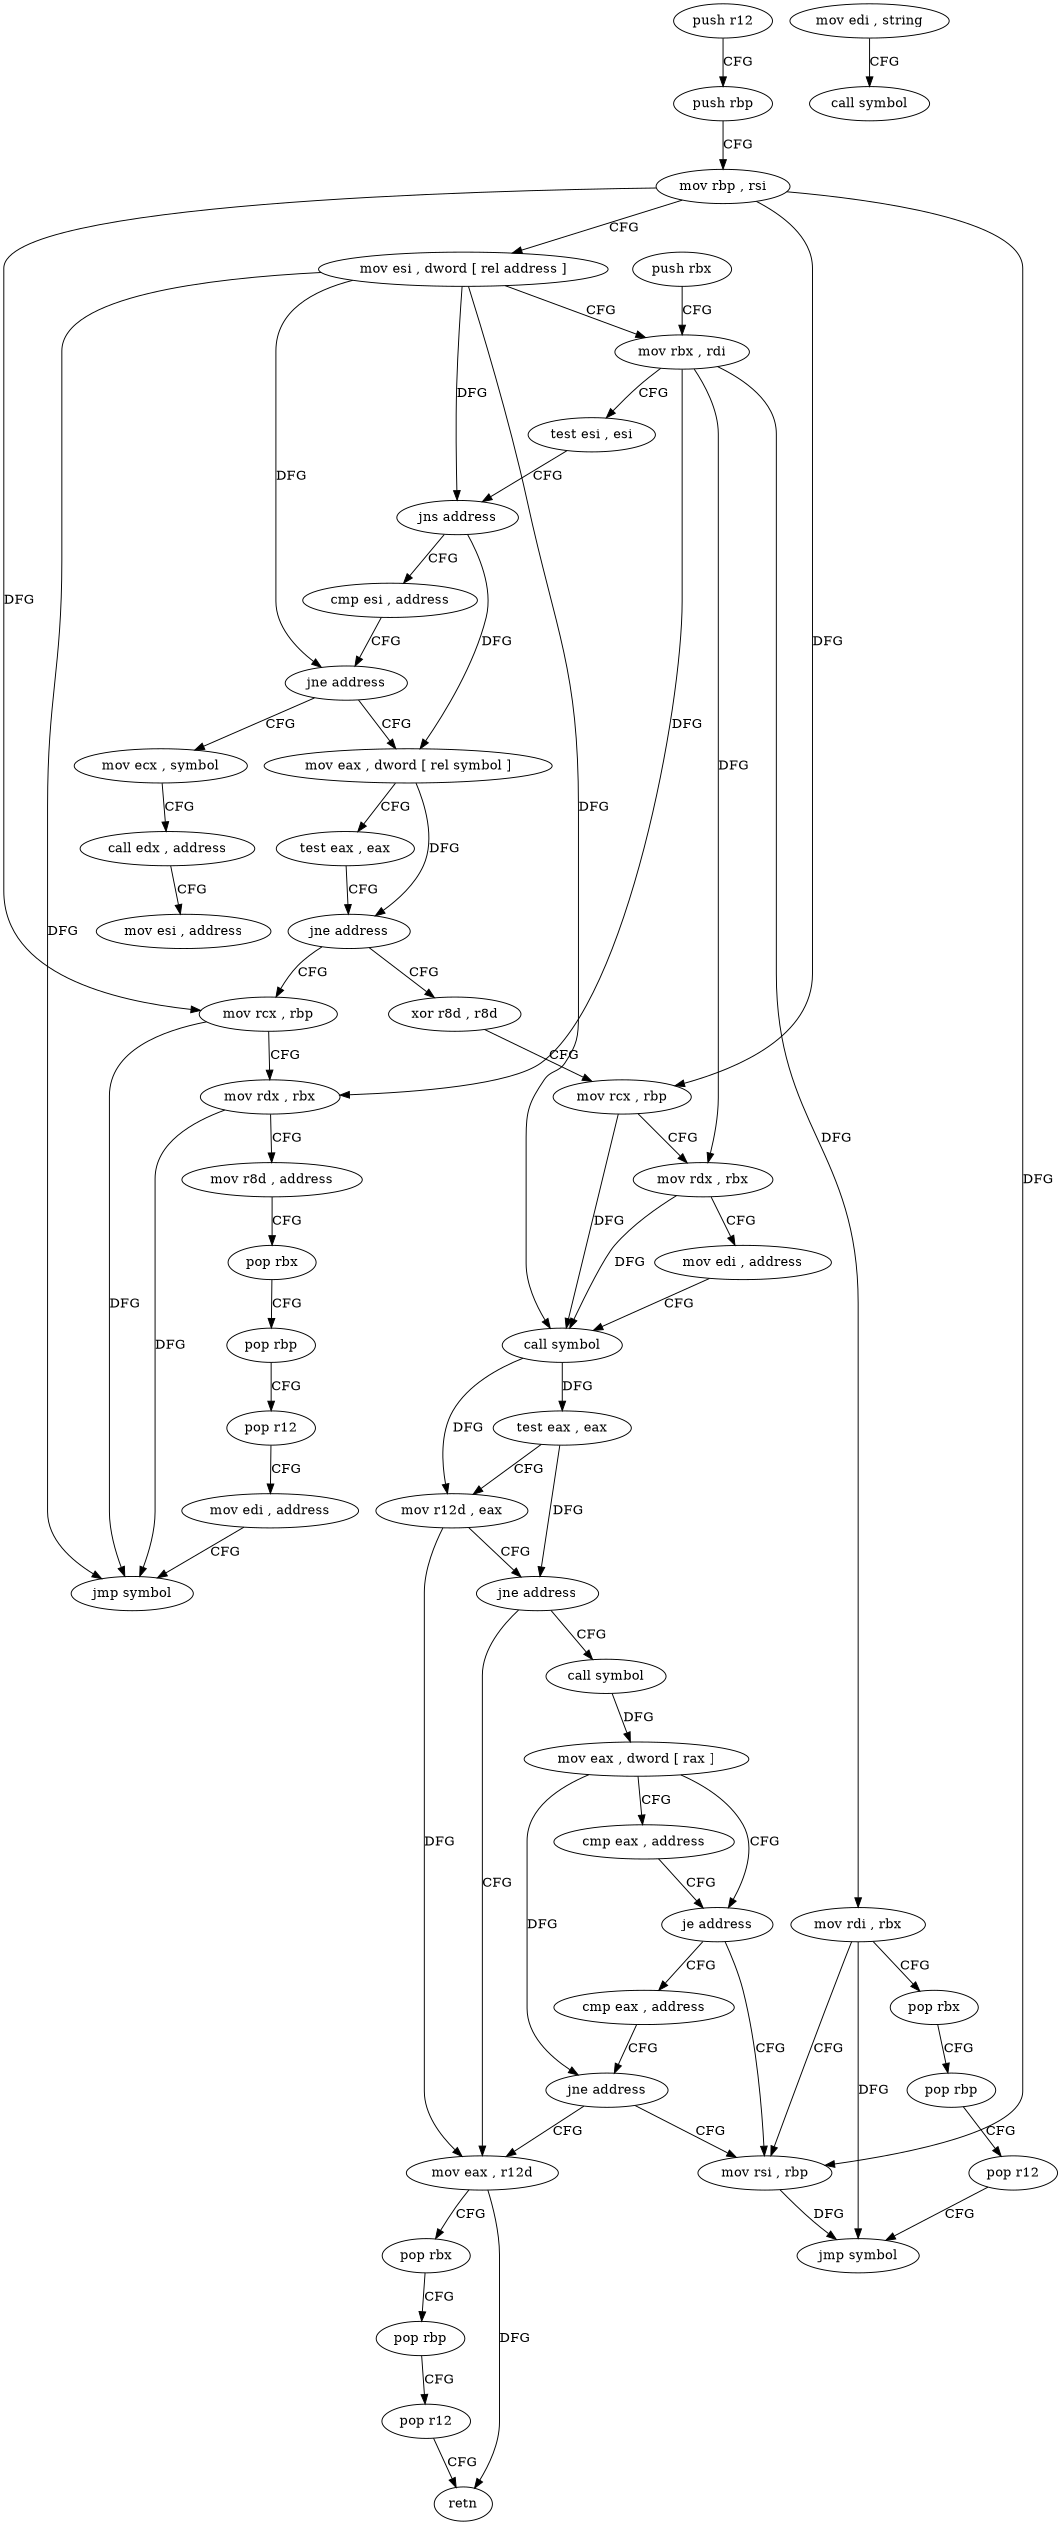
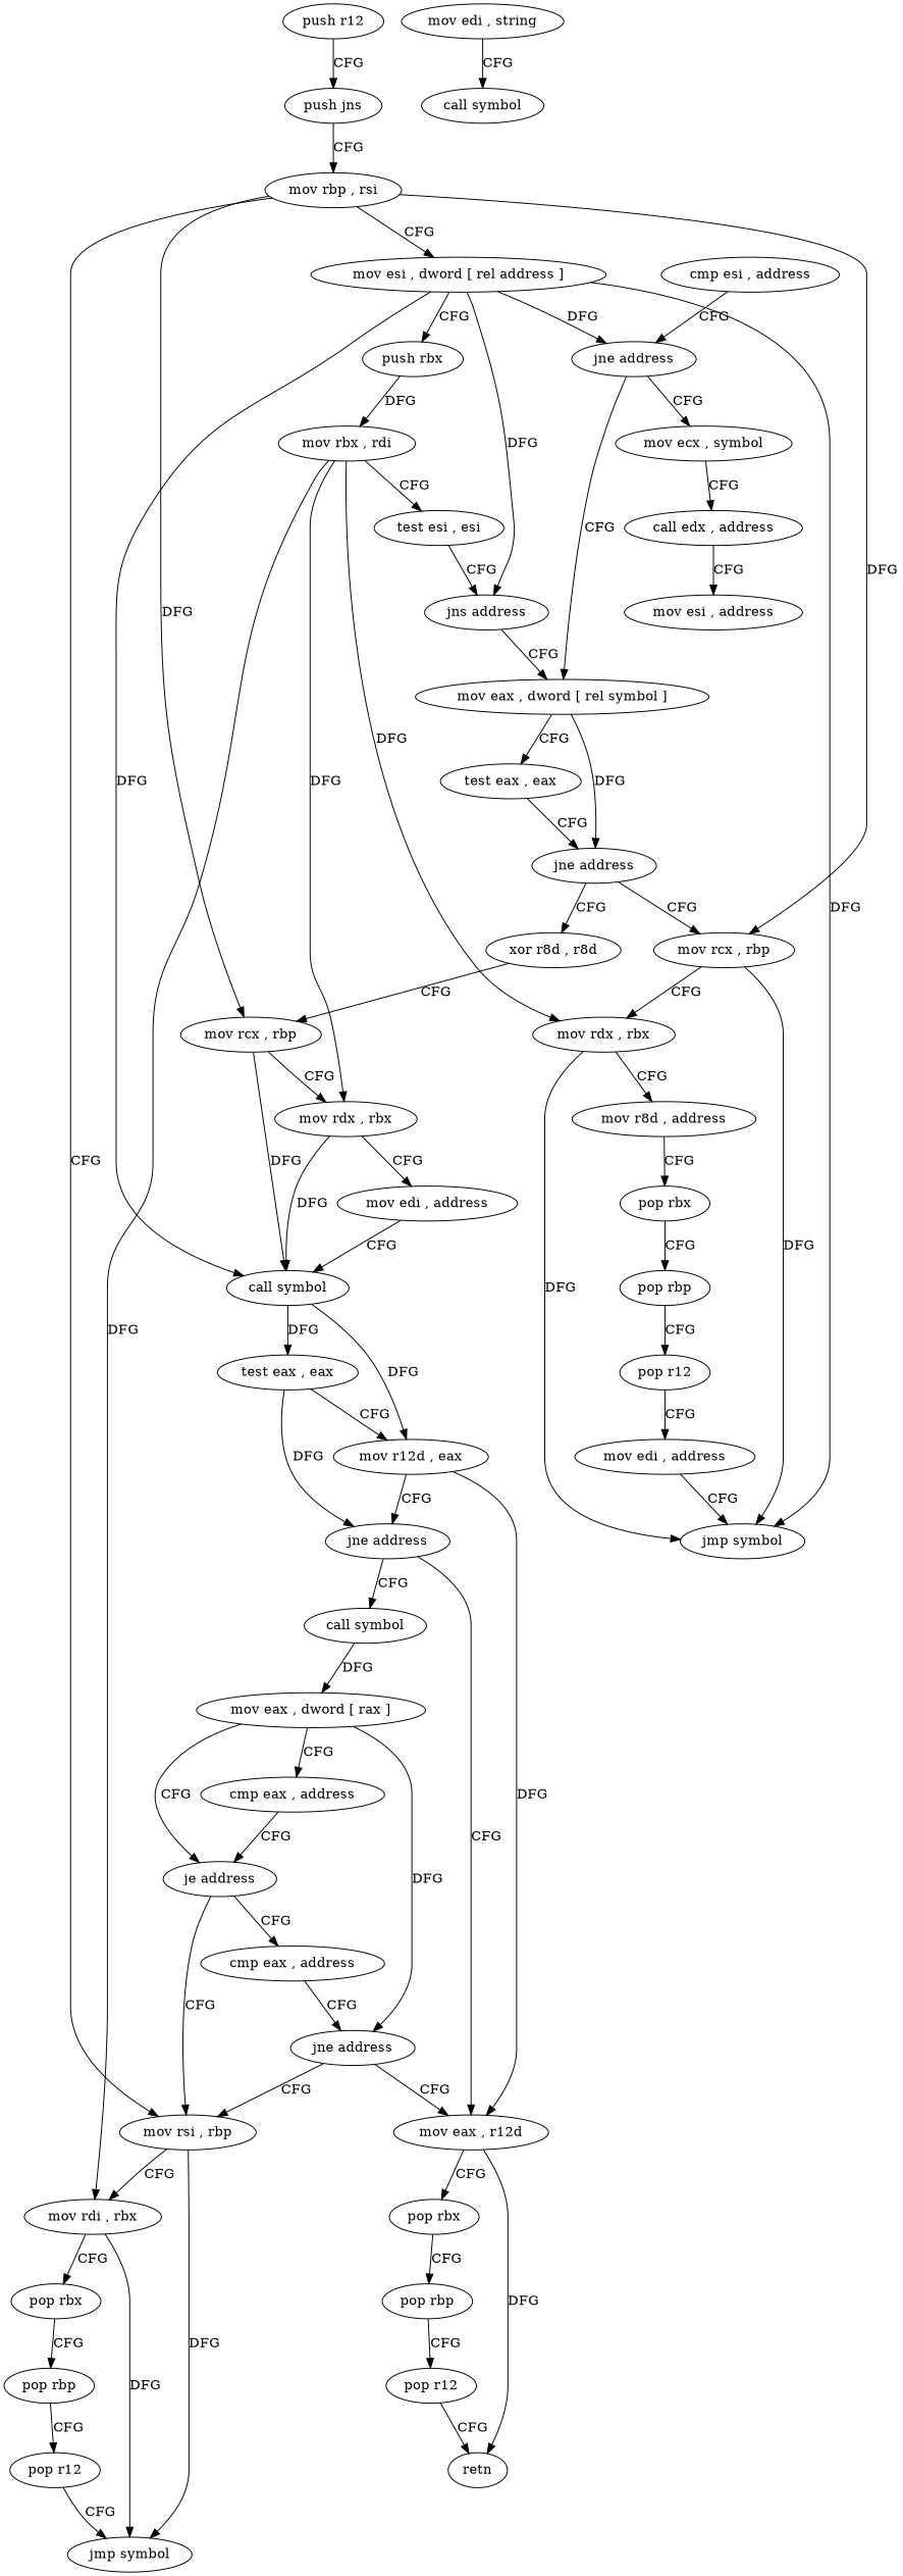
  digraph {
    n1 [label="push r12"]
-   n2 [label="push rbp"]
+   n2 [label="push jns"]
    n3 [label="mov rbp , rsi"]
    n4 [label="mov esi , dword [ rel address ]"]
    n5 [label="mov rcx , rbp"]
    n6 [label="mov rcx , rbp"]
    n7 [label="mov rsi , rbp"]
    n8 [label="push rbx"]
    n9 [label="jns address"]
    n10 [label="jne address"]
    n11 [label="jmp symbol"]
    n12 [label="call symbol"]
    n13 [label="mov rdx , rbx"]
    n14 [label="mov rdx , rbx"]
    n15 [label="mov rdi , rbx"]
    n16 [label="jmp symbol"]
    n17 [label="mov rbx , rdi"]
    n18 [label="mov eax , dword [ rel symbol ]"]
    n19 [label="cmp esi , address"]
    n20 [label="mov ecx , symbol"]
    n21 [label="test eax , eax"]
    n22 [label="mov r12d , eax"]
    n23 [label="test esi , esi"]
    n24 [label="mov r8d , address"]
    n25 [label="mov edi , address"]
    n26 [label="pop rbx"]
    n27 [label="test eax , eax"]
    n28 [label="jne address"]
    n29 [label="xor r8d , r8d"]
    n30 [label="call edx , address"]
    n31 [label="mov esi , address"]
    n32 [label="pop rbx"]
    n33 [label="pop rbp"]
    n34 [label="pop r12"]
    n35 [label="mov edi , address"]
    n36 [label="jne address"]
    n37 [label="mov eax , r12d"]
    n38 [label="call symbol"]
    n39 [label="pop rbx"]
    n40 [label=retn]
    n41 [label="mov eax , dword [ rax ]"]
    n42 [label="cmp eax , address"]
    n43 [label="je address"]
    n44 [label="jne address"]
    n45 [label="pop rbp"]
    n46 [label="mov edi , string"]
    n47 [label="call symbol"]
    n48 [label="cmp eax , address"]
    n49 [label="pop r12"]
    n50 [label="pop rbp"]
    n51 [label="pop r12"]
    n1 -> n2 [label=CFG]
    n2 -> n3 [label=CFG]
    n3 -> n4 [label=CFG]
    n3 -> n5 [label=DFG]
    n3 -> n6 [label=DFG]
-   n3 -> n7 [label=DFG]
-   n4 -> n17 [label=CFG]
+   n3 -> n7 [label=CFG]
+   n4 -> n8 [label=CFG]
    n4 -> n9 [label=DFG]
    n4 -> n10 [label=DFG]
    n4 -> n11 [label=DFG]
    n4 -> n12 [label=DFG]
    n5 -> n11 [label=DFG]
    n5 -> n13 [label=CFG]
    n6 -> n12 [label=DFG]
    n6 -> n14 [label=CFG]
-   n15 -> n7 [label=CFG]
+   n7 -> n15 [label=CFG]
    n7 -> n16 [label=DFG]
-   n8 -> n17 [label=CFG]
-   n9 -> n18 [label=DFG]
-   n9 -> n19 [label=CFG]
+   n8 -> n17 [label=DFG]
+   n9 -> n18 [label=CFG]
    n10 -> n18 [label=CFG]
    n10 -> n20 [label=CFG]
    n12 -> n21 [label=DFG]
    n12 -> n22 [label=DFG]
    n13 -> n11 [label=DFG]
    n13 -> n24 [label=CFG]
    n14 -> n12 [label=DFG]
    n14 -> n25 [label=CFG]
    n15 -> n16 [label=DFG]
    n15 -> n26 [label=CFG]
    n17 -> n13 [label=DFG]
    n17 -> n14 [label=DFG]
    n17 -> n15 [label=DFG]
    n17 -> n23 [label=CFG]
    n18 -> n27 [label=CFG]
    n18 -> n28 [label=DFG]
    n19 -> n10 [label=CFG]
    n20 -> n30 [label=CFG]
    n21 -> n22 [label=CFG]
    n21 -> n36 [label=DFG]
    n22 -> n36 [label=CFG]
    n22 -> n37 [label=DFG]
    n23 -> n9 [label=CFG]
    n24 -> n32 [label=CFG]
    n25 -> n12 [label=CFG]
    n26 -> n50 [label=CFG]
    n27 -> n28 [label=CFG]
    n28 -> n5 [label=CFG]
    n28 -> n29 [label=CFG]
    n29 -> n6 [label=CFG]
    n30 -> n31 [label=CFG]
    n32 -> n33 [label=CFG]
    n33 -> n34 [label=CFG]
    n34 -> n35 [label=CFG]
    n35 -> n11 [label=CFG]
    n36 -> n37 [label=CFG]
    n36 -> n38 [label=CFG]
    n37 -> n39 [label=CFG]
    n37 -> n40 [label=DFG]
    n38 -> n41 [label=DFG]
    n39 -> n45 [label=CFG]
    n41 -> n42 [label=CFG]
    n41 -> n43 [label=CFG]
    n41 -> n44 [label=DFG]
    n42 -> n43 [label=CFG]
    n43 -> n7 [label=CFG]
    n43 -> n48 [label=CFG]
    n44 -> n7 [label=CFG]
    n44 -> n37 [label=CFG]
    n45 -> n49 [label=CFG]
    n46 -> n47 [label=CFG]
    n48 -> n44 [label=CFG]
    n49 -> n40 [label=CFG]
    n50 -> n51 [label=CFG]
    n51 -> n16 [label=CFG]
  }
